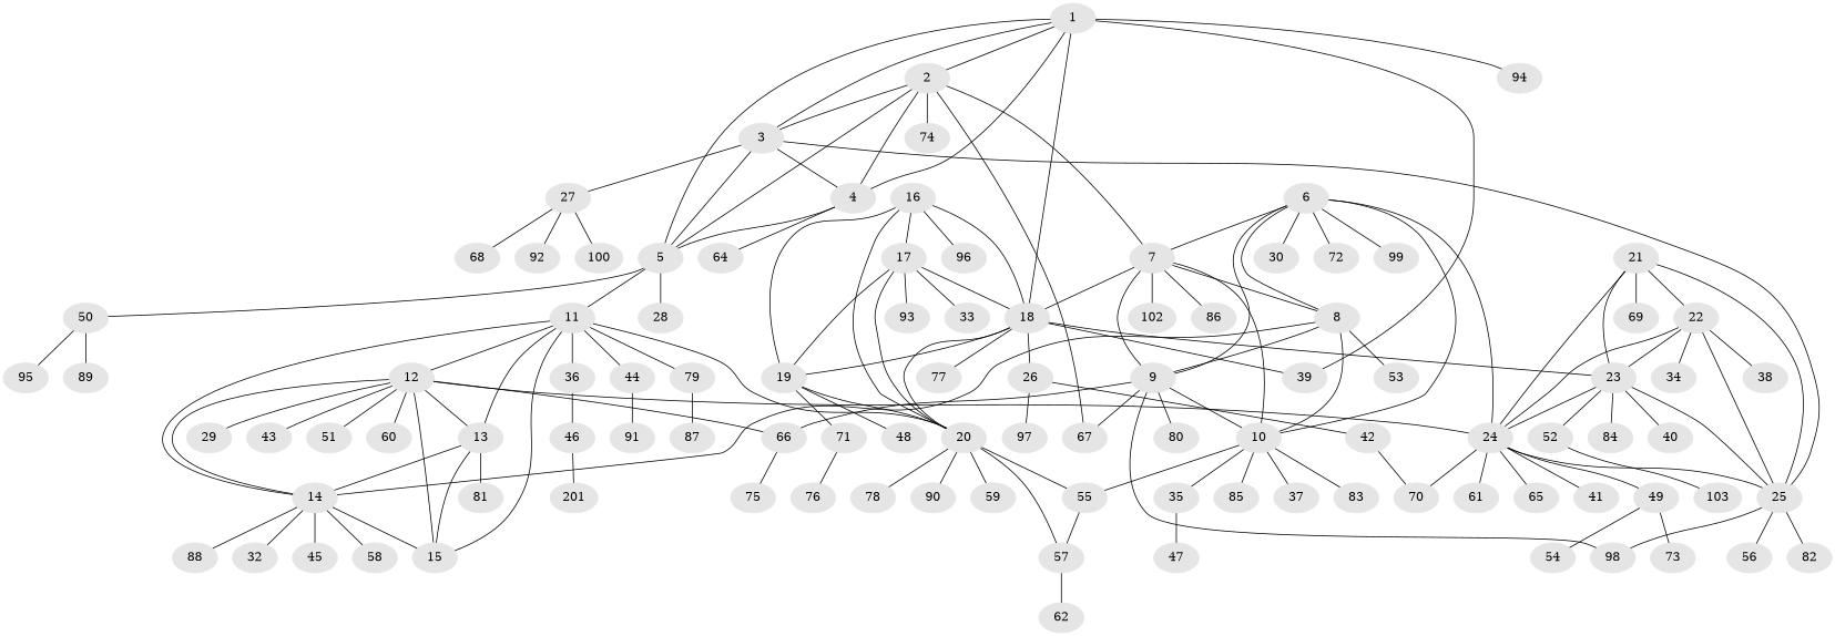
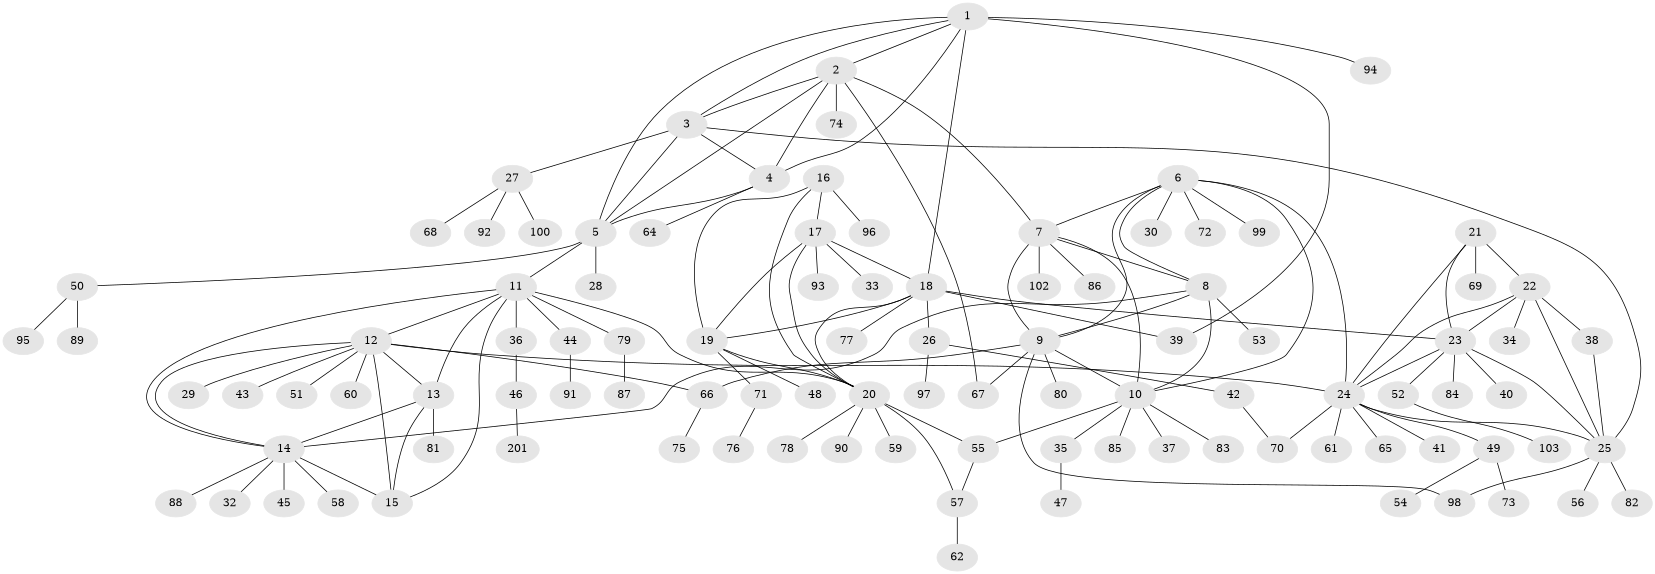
  graph {
    node [color=gray90 style=filled]
    1
    2
    3
    4
    5
    18
    39
    94
    7
    67
    74
    25
    27
    64
    11
    28
    50
    20
    19
    23
    26
    77
    8
    9
    10
    86
    102
    98
    56
    82
    68
    92
    100
    14
    12
    13
    15
    36
    44
    79
    89
    95
    6
    24
    30
    72
    99
    53
    66
    80
    35
    37
    55
    83
    85
    41
    49
    61
    65
    70
    32
    45
    58
    88
    75
    47
    57
    29
    43
    51
    60
    81
    59
    78
    90
    46
    91
    87
    16
    17
    96
    33
    93
    48
    71
    40
    52
    84
    42
    97
    76
    62
    21
    22
    69
    34
    38
    103
    54
    73
    n101 [label=201]
    1 -- 2
    1 -- 3
    1 -- 4
    1 -- 5
    1 -- 18
    1 -- 39
    1 -- 94
    2 -- 3
    2 -- 4
    2 -- 5
    2 -- 7
    2 -- 67
    2 -- 74
    3 -- 4
    3 -- 5
    3 -- 25
    3 -- 27
    4 -- 5
    4 -- 64
    5 -- 11
    5 -- 28
    5 -- 50
    18 -- 39
    18 -- 20
    18 -- 19
    18 -- 23
    18 -- 26
    18 -- 77
-   7 -- 18
    7 -- 8
    7 -- 9
    7 -- 10
    7 -- 86
    7 -- 102
    25 -- 98
    25 -- 56
    25 -- 82
    27 -- 68
    27 -- 92
    27 -- 100
    11 -- 20
    11 -- 14
    11 -- 12
    11 -- 13
    11 -- 15
    11 -- 36
    11 -- 44
    11 -- 79
    50 -- 89
    50 -- 95
    20 -- 55
    20 -- 57
    20 -- 59
    20 -- 78
    20 -- 90
    19 -- 20
    19 -- 48
    19 -- 71
    23 -- 25
    23 -- 24
    23 -- 40
    23 -- 52
    23 -- 84
    26 -- 42
    26 -- 97
    8 -- 9
    8 -- 10
    8 -- 14
    8 -- 53
    9 -- 67
    9 -- 10
    9 -- 98
    9 -- 66
    9 -- 80
    10 -- 35
    10 -- 37
    10 -- 55
    10 -- 83
    10 -- 85
    14 -- 15
    14 -- 32
    14 -- 45
    14 -- 58
    14 -- 88
    12 -- 14
    12 -- 13
    12 -- 15
    12 -- 24
    12 -- 66
    12 -- 29
    12 -- 43
    12 -- 51
    12 -- 60
    13 -- 14
    13 -- 15
    13 -- 81
    36 -- 46
    44 -- 91
    79 -- 87
    6 -- 7
    6 -- 8
    6 -- 9
    6 -- 10
    6 -- 24
    6 -- 30
    6 -- 72
    6 -- 99
    24 -- 25
    24 -- 41
    24 -- 49
    24 -- 61
    24 -- 65
    24 -- 70
    66 -- 75
    35 -- 47
    55 -- 57
    49 -- 54
    49 -- 73
    57 -- 62
    46 -- n101
-   16 -- 18
    16 -- 20
    16 -- 19
    16 -- 17
    16 -- 96
    17 -- 18
    17 -- 20
    17 -- 19
    17 -- 33
    17 -- 93
    71 -- 76
    52 -- 103
    42 -- 70
-   21 -- 25
+   38 -- 25
    21 -- 23
    21 -- 24
    21 -- 22
    21 -- 69
    22 -- 25
    22 -- 23
    22 -- 24
    22 -- 34
    22 -- 38
  }
